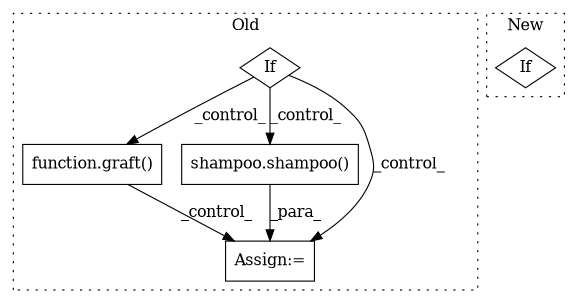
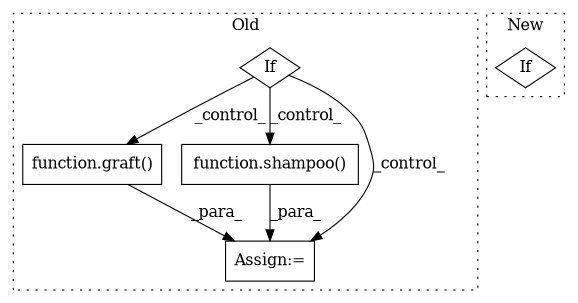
  digraph {
    node [a=75 l=3 shape=box]
    n1 [l="6,1" label="function.graft()" s="5942,5977"]
-   n2 [l="8,1" label="shampoo.shampoo()" s="5885,5908"]
+   n2 [l="8,1" label="function.shampoo()" s="5885,5908"]
    n3 [a=96 label=If s=5822 shape=diamond]
    n4 [a=68 label="Assign:=" s=5939]
    n5 [a=96 label=If s=6427 shape=diamond]
    subgraph cluster_1 {
      label=Old
      style=dotted
      n1
      n2
      n3
      n4
    }
    subgraph cluster_2 {
      label=New
      style=dotted
      n5
    }
-   n1 -> n4 [label=_control_]
+   n1 -> n4 [label=_para_]
    n2 -> n4 [label=_para_]
    n3 -> n1 [label=_control_]
    n3 -> n2 [label=_control_]
    n3 -> n4 [label=_control_]
  }
